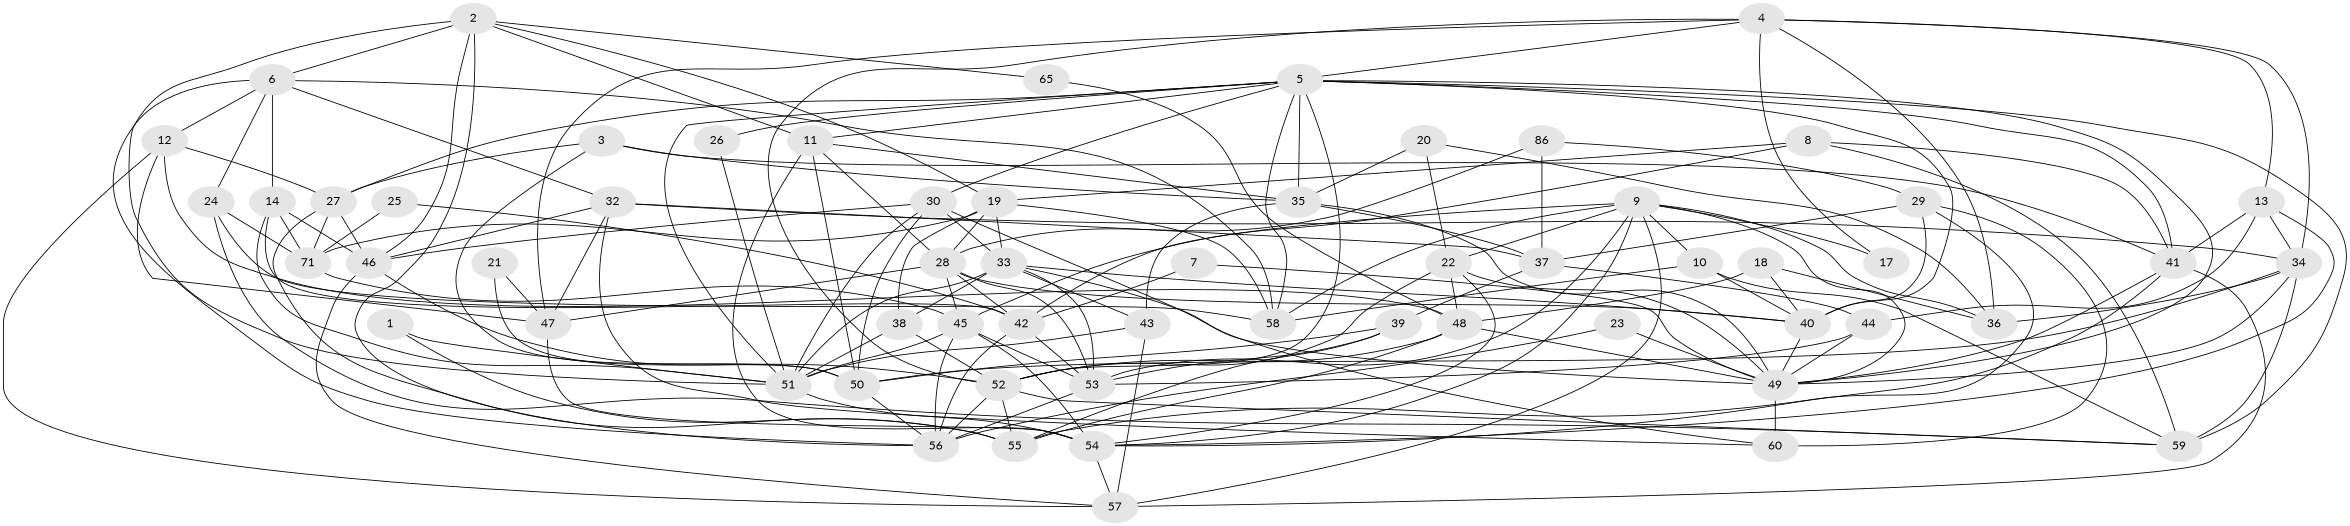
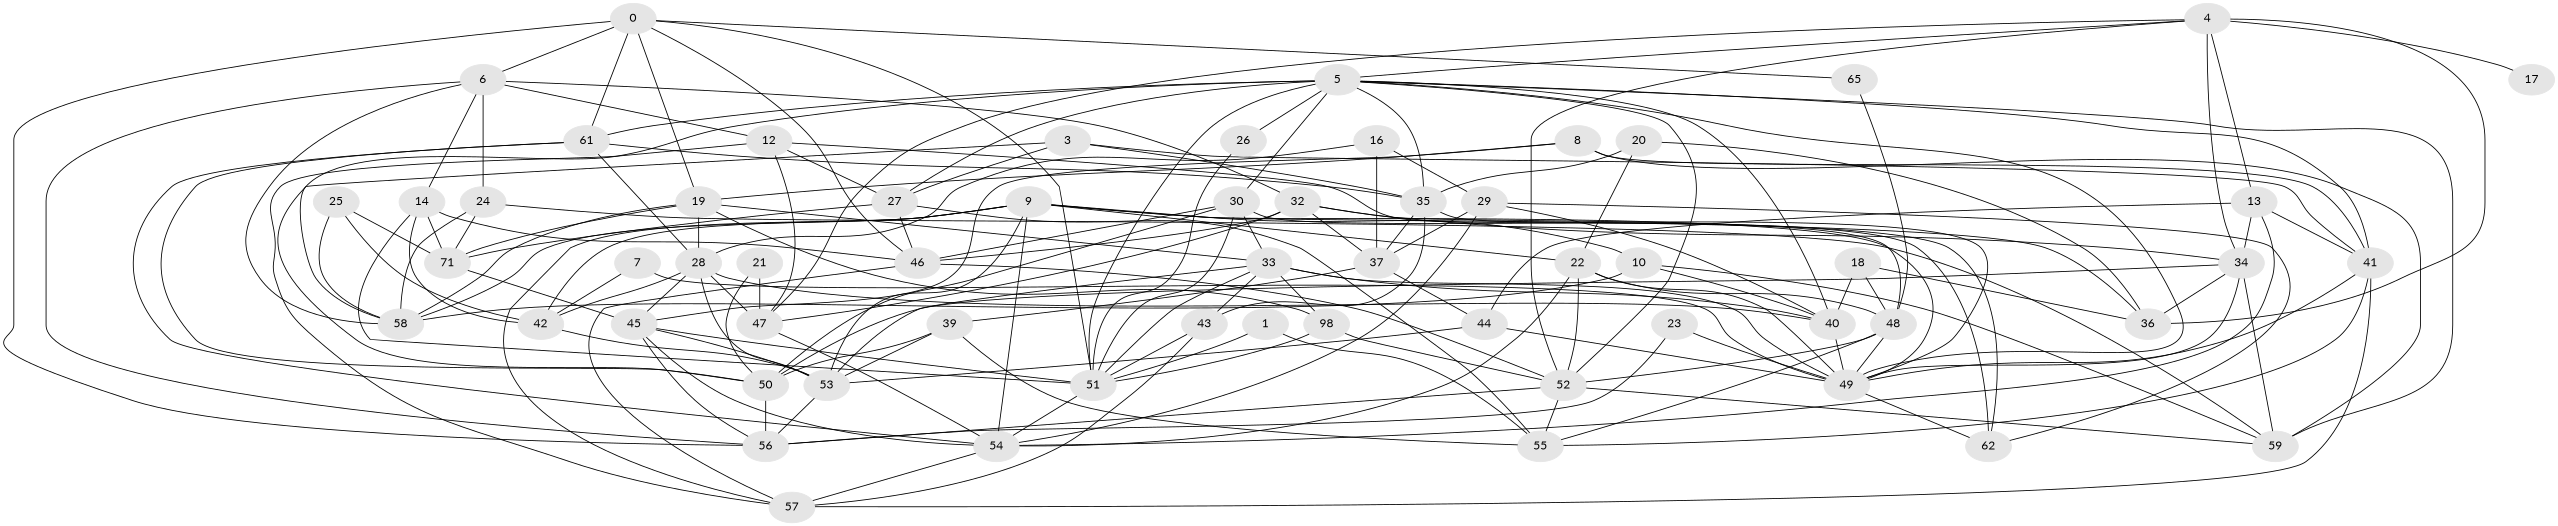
  graph {
    fontname=Lato
    node [color=gray90 fontname=Lato style=filled]
    edge [fontname=Lato weight=1.0]
    1
    51
    55
    54
-   2
+   2 [label=0]
    6
-   11
+   11 [label=61]
    n8 [label=65]
    19
    46
    56
    58
    12
    14
    24
    32
    35
    50
    28
    48
    n21 [label=71]
    33
-   38
+   38 [label=98]
    52
    57
    3
    27
    41
    49
    37
    43
    4
    5
    13
    17
    34
    36
    47
    26
    30
    40
    59
    44
-   60
+   60 [label=62]
    42
    7
    53
    8
    45
    9
    10
    22
-   16 [label=86]
+   16
    29
    39
    18
    20
    21
    23
    25
    1 -- 51
    1 -- 55
    51 -- 54
    54 -- 57
    2 -- 51
    2 -- 6
    2 -- 11
    2 -- n8
    2 -- 19
    2 -- 46
    2 -- 56
    6 -- 56
    6 -- 58
    6 -- 12
    6 -- 14
    6 -- 24
    6 -- 32
    11 -- 54
    11 -- 35
    11 -- 50
    11 -- 28
    n8 -- 48
    19 -- 58
    19 -- 28
    19 -- n21
    19 -- 33
    19 -- 38
    46 -- 52
    46 -- 57
    12 -- 48
    12 -- 57
    12 -- 27
    12 -- 47
    14 -- 51
    14 -- 46
    14 -- n21
    14 -- 42
    24 -- 58
    24 -- n21
    24 -- 59
    32 -- 46
    32 -- 37
    32 -- 34
    32 -- 47
    32 -- 60
    35 -- 49
    35 -- 37
    35 -- 43
    50 -- 56
    28 -- 47
    28 -- 40
    28 -- 42
    28 -- 53
    28 -- 45
    48 -- 55
    48 -- 52
    48 -- 49
    n21 -- 45
    33 -- 51
    33 -- 38
    33 -- 49
    33 -- 43
    33 -- 40
    33 -- 53
    38 -- 51
    38 -- 52
    52 -- 55
    52 -- 56
    52 -- 59
    3 -- 35
    3 -- 50
    3 -- 27
    3 -- 41
    27 -- 55
    27 -- 46
    27 -- n21
    41 -- 55
    41 -- 57
    41 -- 49
    49 -- 60
    37 -- 44
    37 -- 39
    43 -- 51
    43 -- 57
    4 -- 52
    4 -- 5
    4 -- 13
    4 -- 17
    4 -- 34
    4 -- 36
    4 -- 47
    5 -- 51
    5 -- 11
    5 -- 58
    5 -- 35
    5 -- 52
    5 -- 27
    5 -- 41
    5 -- 49
    5 -- 26
    5 -- 30 [weight=2.0]
    5 -- 40
    5 -- 59
    13 -- 54
    13 -- 41
    13 -- 34
    13 -- 44
    34 -- 50 [weight=2.0]
    34 -- 49
    34 -- 36 [weight=2.0]
    34 -- 59
    47 -- 54
    26 -- 51
    30 -- 51
    30 -- 46
    30 -- 50
    30 -- 33
    30 -- 60
    40 -- 49
    44 -- 49
    44 -- 53
-   42 -- 56
    42 -- 53
    7 -- 49 [weight=2.0]
    7 -- 42
    53 -- 56
    8 -- 19
    8 -- 41
    8 -- 59
    8 -- 45 [weight=2.0]
    45 -- 51
    45 -- 54
    45 -- 56
    45 -- 53 [weight=2.0]
    9 -- 54
    9 -- 58
    9 -- 57
    9 -- 49
-   9 -- 17
    9 -- 36
    9 -- 42
    9 -- 53
    9 -- 10
    9 -- 22
    10 -- 58
    10 -- 40
    10 -- 59
    22 -- 54
    22 -- 48
    22 -- 52
    22 -- 49
    16 -- 28
    16 -- 37
    16 -- 29
    29 -- 54
    29 -- 37
    29 -- 40
    29 -- 60
    39 -- 55
    39 -- 50
    39 -- 53
    18 -- 48
    18 -- 36
    18 -- 40
    20 -- 35
    20 -- 36
    20 -- 22
    21 -- 50
    21 -- 47
    23 -- 56
    23 -- 49
+   25 -- 58
    25 -- n21
    25 -- 42
  }
